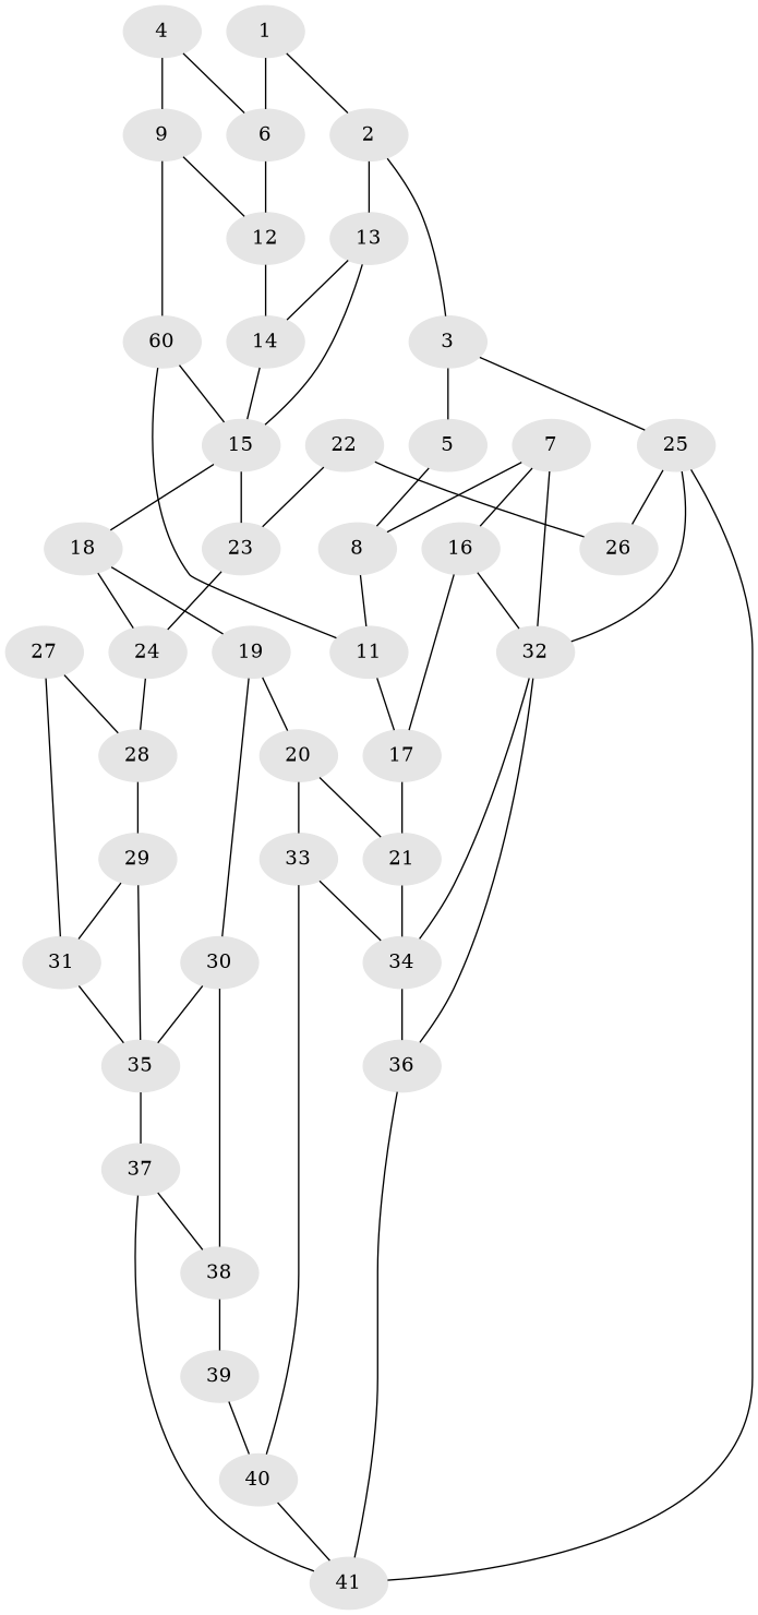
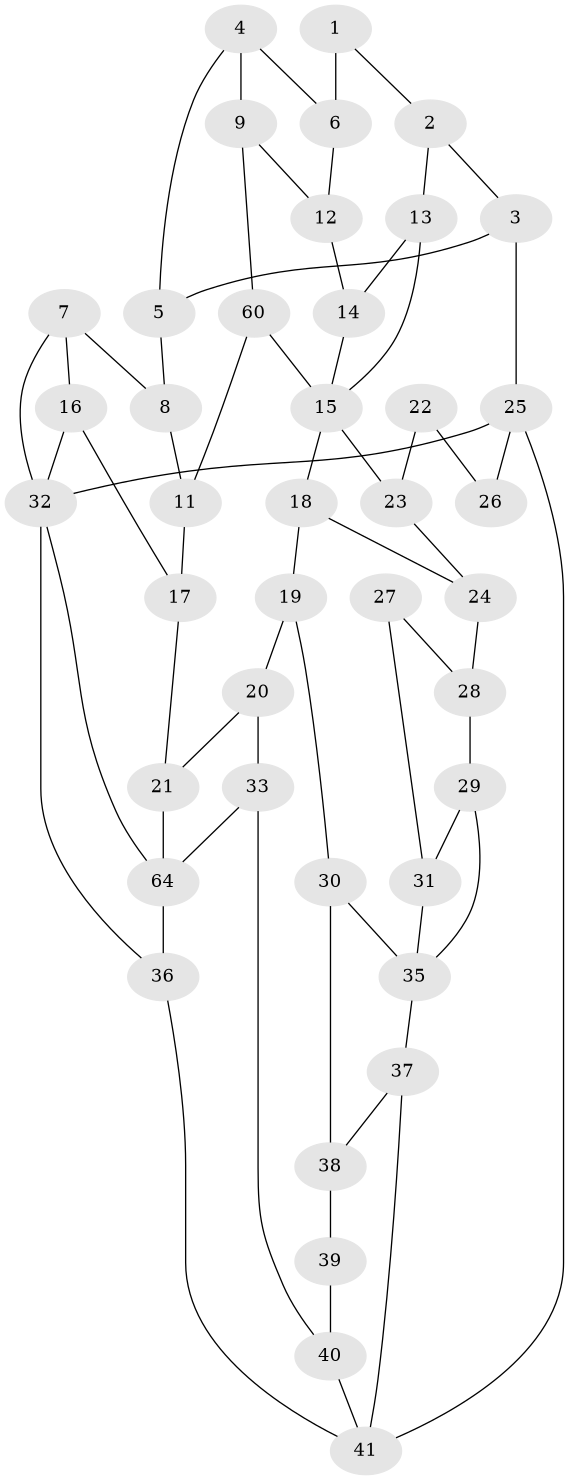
  graph {
    node [color=gray90 style=filled]
    edge [weight=1.0]
    1
    2
    6
    3
    13
    12
    5
    25
    15
    14
    8
    7
    16
    32
    26
    41
    4
    9
    n19 [label=60]
    11
    17
-   34
+   34 [label=64]
    36
    18
    23
    21
    22
    19
    24
    20
    30
    28
    33
    35
    38
    40
    29
    27
    31
    37
    39
    1 -- 2
    1 -- 6 [weight=2.0]
    2 -- 3
    2 -- 13
    6 -- 12
    3 -- 5
    3 -- 25
    13 -- 15
    13 -- 14
    12 -- 14 [weight=2.0]
    5 -- 8
    25 -- 32
    25 -- 26
    25 -- 41
    15 -- 18
    15 -- 23
    14 -- 15
    8 -- 11
    7 -- 8
    7 -- 16
    7 -- 32
    16 -- 32
    16 -- 17
    32 -- 34
    32 -- 36
    4 -- 6
+   4 -- 5
    4 -- 9
    9 -- 12
    9 -- n19
    n19 -- 15
    n19 -- 11
    11 -- 17 [weight=2.0]
    17 -- 21
    34 -- 36
    36 -- 41
    18 -- 19
    18 -- 24
    23 -- 24
    21 -- 34
    22 -- 26
    22 -- 23
    19 -- 20
    19 -- 30
    24 -- 28
    20 -- 21
    20 -- 33
    30 -- 35
    30 -- 38
    28 -- 29
    33 -- 34
    33 -- 40
    35 -- 37
    38 -- 39 [weight=2.0]
    40 -- 41
    29 -- 35
    29 -- 31
    27 -- 28
    27 -- 31
    31 -- 35
    37 -- 41
    37 -- 38
    39 -- 40 [weight=2.0]
  }
